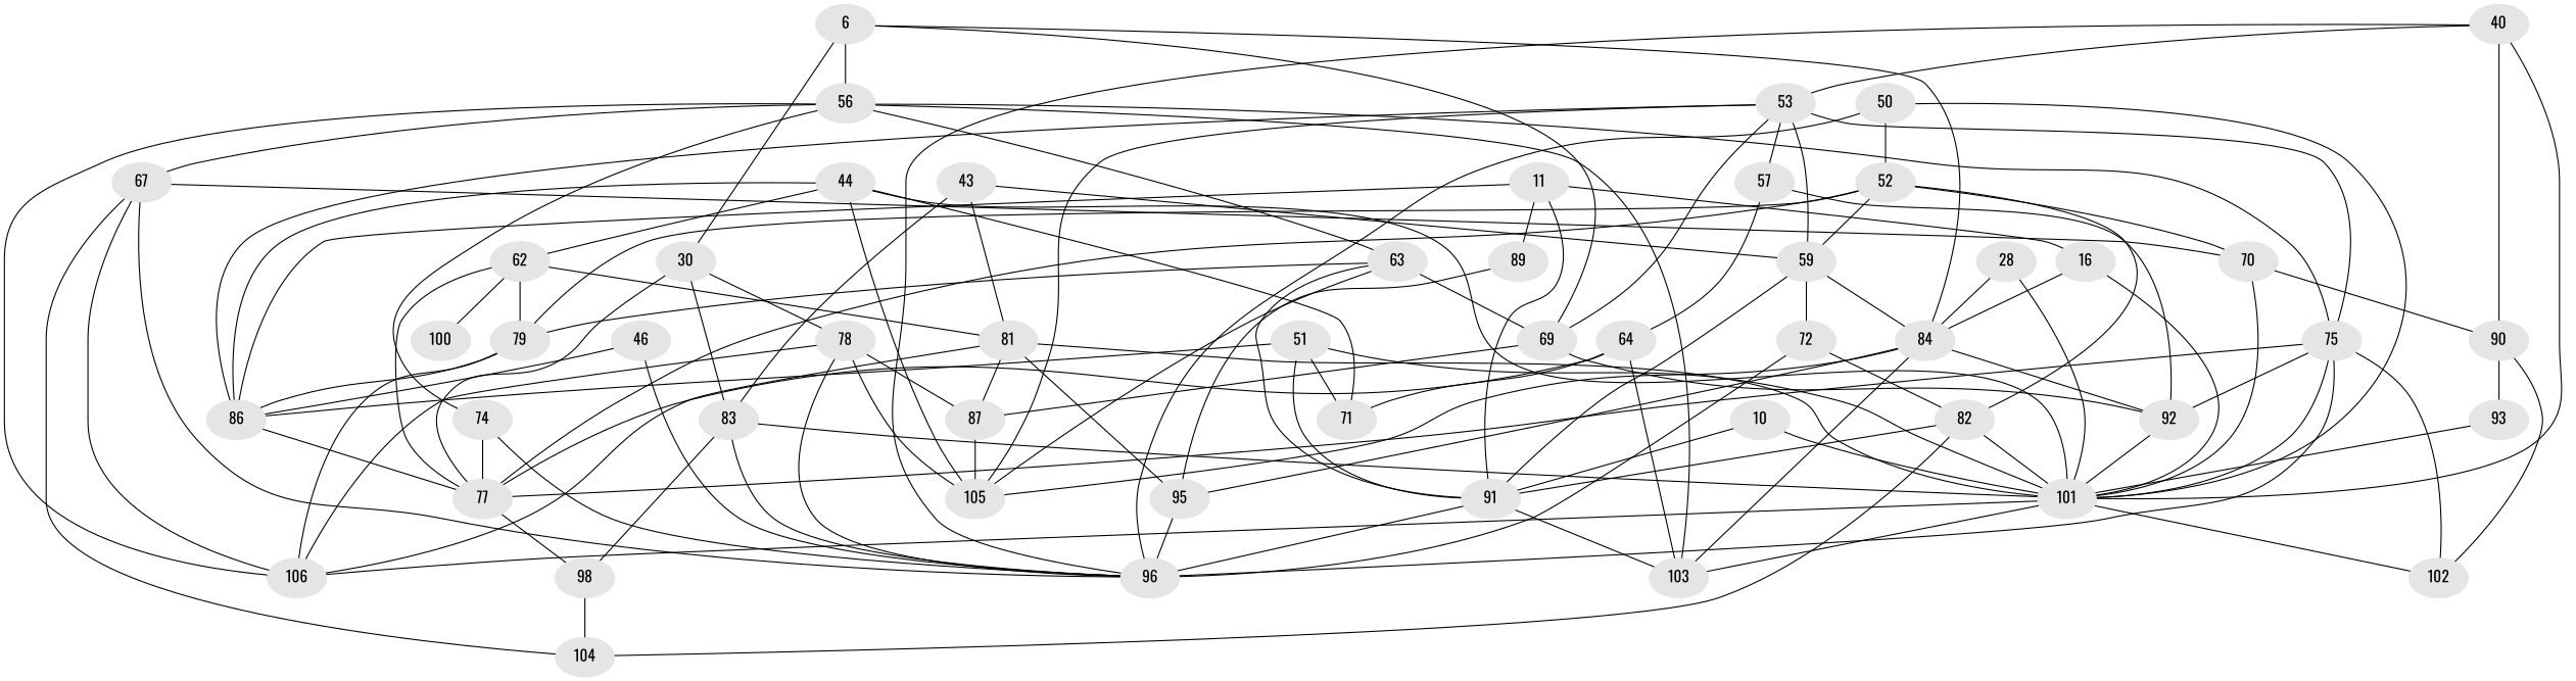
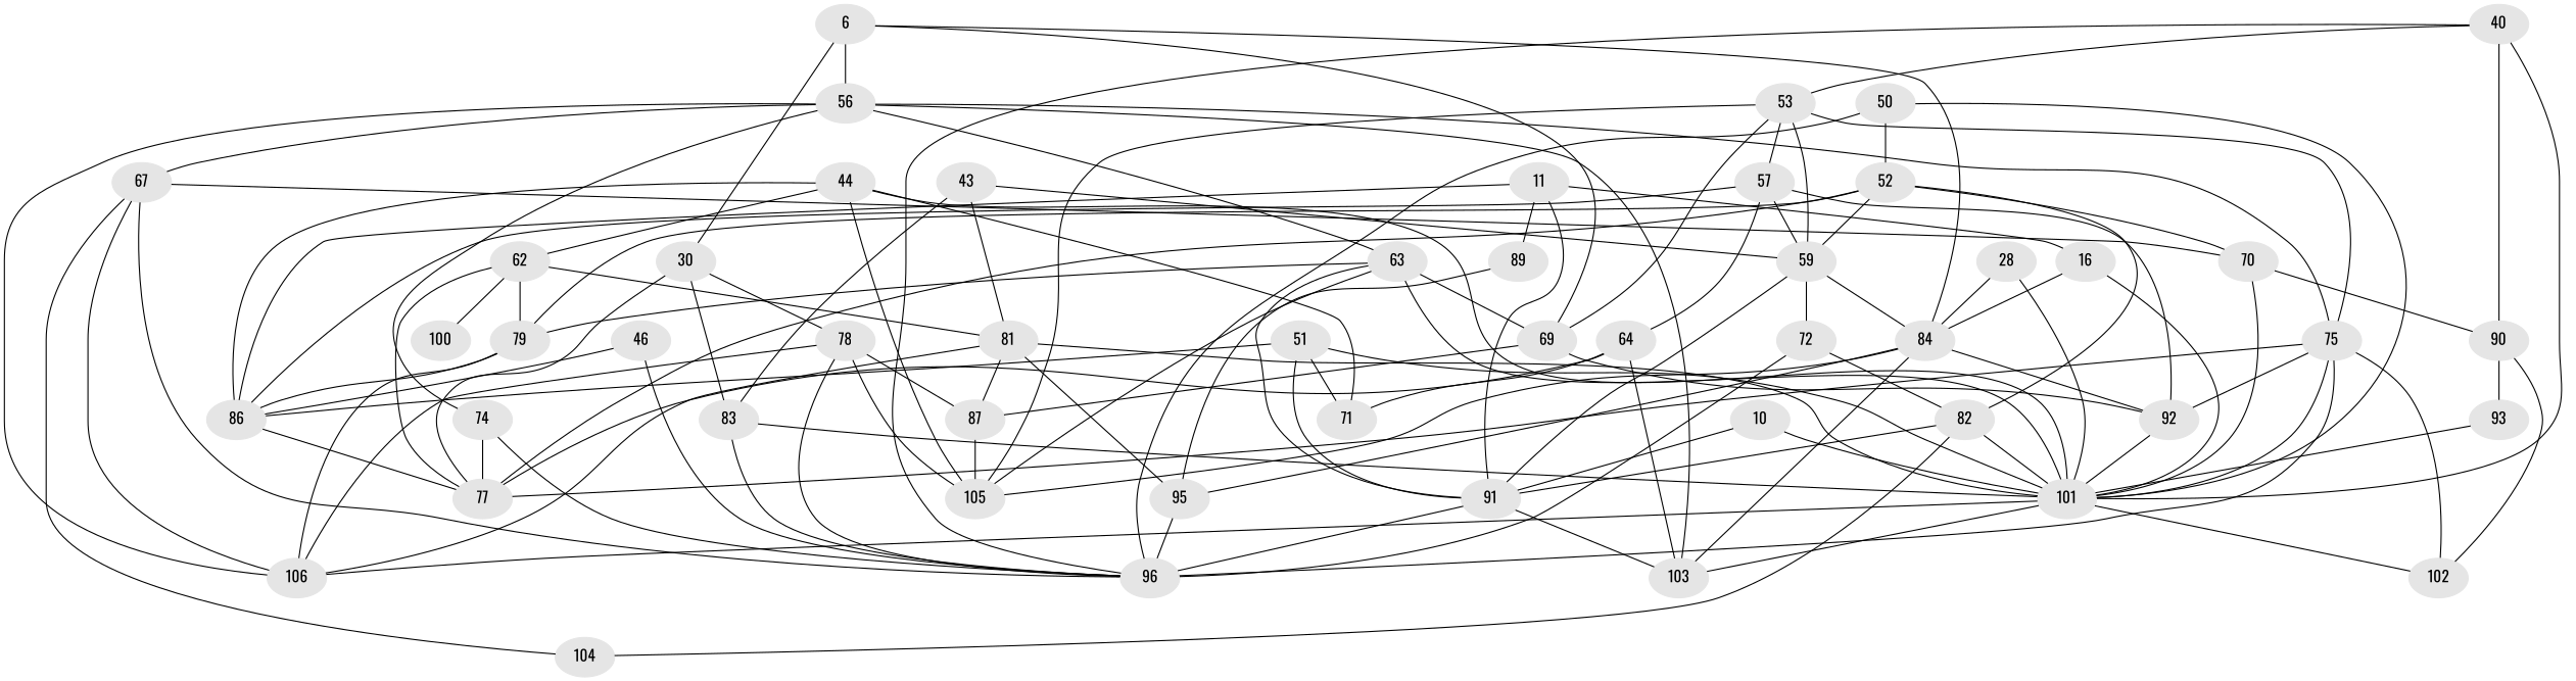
  graph {
    fontname=Oswald
    node [color=gray90 fontname=Oswald style=filled]
    edge [fontname=Oswald]
    6
    30
    56 [super="+14"]
    69 [super="+23"]
    84 [super="+22"]
    78
    83 [super="+18"]
    n8 [label=77 super="+80"]
    75 [super="+20+41"]
    63 [super="+58"]
    67
    74
    103 [super="+4+85+99"]
    106 [super="+55"]
    92 [super="+65"]
    87
    105 [super="+13"]
    95 [super="+73"]
    91 [super="+33+60"]
    96 [super="+2+21+37+39+94"]
    10
    101 [super="+38+9+29+77+88"]
    102
    16 [super="+5"]
    11
    86 [super="+34+61"]
    89
    28
-   98
    53 [super="+35"]
    59 [super="+45"]
    57
    40
    90
    93
    72
    43
    81 [super="+66"]
    44 [super="+24"]
    62
    71 [super="+49"]
    79 [super="+48"]
    100
    46
    52 [super="+1"]
    70
    82 [super="+19"]
    50
    51
    104 [super="+47"]
    64 [super="+36"]
    6 -- 30
    6 -- 56 [weight=2]
    6 -- 69
    6 -- 84
    30 -- 78
    30 -- 83
    30 -- n8
    56 -- 75
    56 -- 63
    56 -- 67 [weight=2]
    56 -- 74
    56 -- 103 [weight=2]
    56 -- 106
    69 -- 92
    69 -- 87
    84 -- 103
    84 -- 92
    84 -- 105
    84 -- 95
    78 -- 106
    78 -- 87
    78 -- 105 [weight=2]
    78 -- 96
    83 -- 96
    83 -- 101
-   83 -- 98
-   n8 -- 98
    75 -- n8 [weight=2]
    75 -- 92
    75 -- 96 [weight=2]
    75 -- 101
    75 -- 102
    63 -- 69
    63 -- 105
    63 -- 91
+   63 -- 101 [weight=2]
    63 -- 79
    67 -- 106
    67 -- 96
    67 -- 70
    67 -- 104
    74 -- n8
    74 -- 96
    92 -- 101
    87 -- 105
    95 -- 96 [weight=3]
    91 -- 103 [weight=2]
    91 -- 96
    10 -- 91
    10 -- 101
    101 -- 103 [weight=2]
    101 -- 106
    101 -- 102
    16 -- 84
    16 -- 101 [weight=3]
    11 -- 91
    11 -- 16
    11 -- 86
    11 -- 89
    86 -- n8 [weight=2]
    89 -- 95
    28 -- 84
    28 -- 101
-   98 -- 104
    53 -- 69
    53 -- 75 [weight=2]
    53 -- 105
-   53 -- 86
+   57 -- 86
    53 -- 59
    53 -- 57
    59 -- 84
    59 -- 91 [weight=2]
    59 -- 72
    57 -- 92
+   57 -- 59
    57 -- 64 [weight=2]
    40 -- 96
    40 -- 101 [weight=2]
    40 -- 53
    40 -- 90
    90 -- 102
    90 -- 93
    93 -- 101
    72 -- 96
    72 -- 82
    43 -- 83
    43 -- 59
    43 -- 81
    81 -- 106
    81 -- 87
    81 -- 95
    81 -- 101 [weight=2]
    44 -- 105
    44 -- 101 [weight=2]
    44 -- 86
    44 -- 62
    44 -- 71
    62 -- n8
    62 -- 81
    62 -- 79
    62 -- 100
    79 -- 106 [weight=2]
    79 -- 86 [weight=2]
    46 -- 96
    46 -- 86
    52 -- n8
    52 -- 59
    52 -- 79
    52 -- 70 [weight=2]
    52 -- 82
    70 -- 101 [weight=2]
    70 -- 90
    82 -- 91
    82 -- 101
    82 -- 104
    50 -- 96
    50 -- 101
    50 -- 52
    51 -- 91 [weight=2]
    51 -- 101 [weight=3]
    51 -- 86 [weight=3]
    51 -- 71
    64 -- n8
    64 -- 103
    64 -- 71
  }
